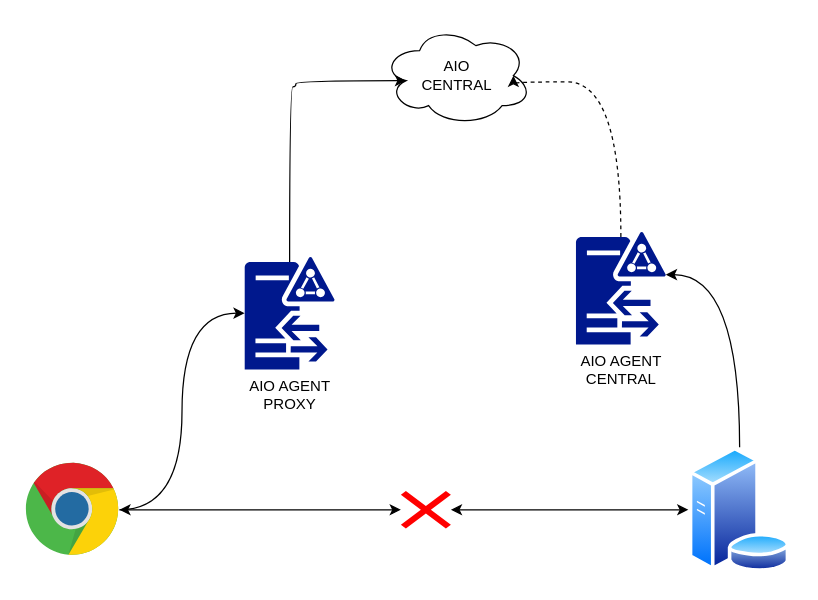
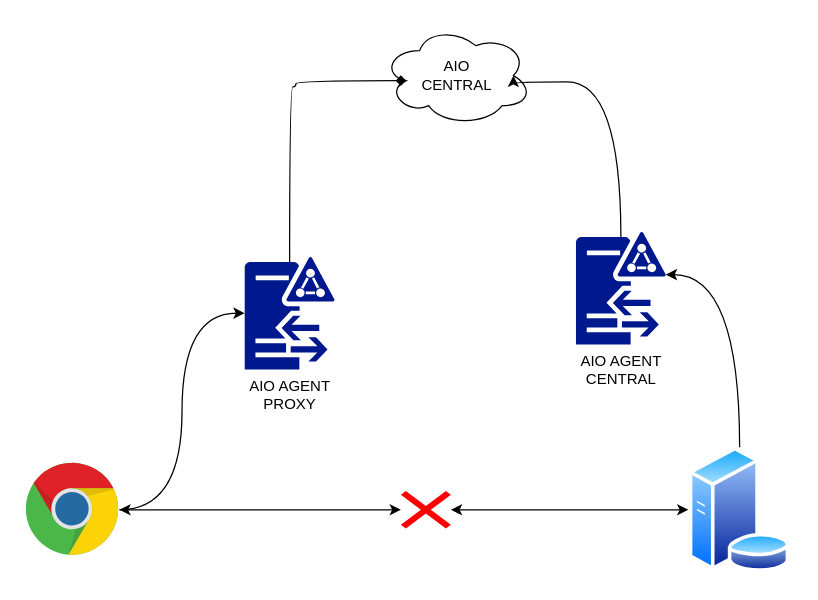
  <mxCell id="0" />
  <mxCell id="1" parent="0" />
  <mxCell id="2" value="AIO&lt;br&gt;CENTRAL" style="ellipse;shape=cloud;whiteSpace=wrap;html=1;" vertex="1" parent="1"><mxGeometry x="305" y="20" width="120" height="80" as="geometry" /></mxCell>
- <mxCell id="3" style="edgeStyle=orthogonalEdgeStyle;curved=1;rounded=0;orthogonalLoop=1;jettySize=auto;html=1;entryX=0.16;entryY=0.55;entryDx=0;entryDy=0;entryPerimeter=0;exitX=0.5;exitY=0.045;exitDx=0;exitDy=0;exitPerimeter=0;" edge="1" parent="1" source="4" target="2"><mxGeometry relative="1" as="geometry"><Array as="points"><mxPoint x="236" y="69" /></Array></mxGeometry></mxCell>
+ <mxCell id="3" style="edgeStyle=orthogonalEdgeStyle;curved=1;rounded=0;orthogonalLoop=1;jettySize=auto;html=1;entryX=0.16;entryY=0.55;entryDx=0;entryDy=0;entryPerimeter=0;exitX=0.5;exitY=0.045;exitDx=0;exitDy=0;exitPerimeter=0;endArrow=diamond;" edge="1" parent="1" source="4" target="2"><mxGeometry relative="1" as="geometry"><Array as="points"><mxPoint x="236" y="69" /></Array></mxGeometry></mxCell>
  <mxCell id="4" value="AIO AGENT&lt;br&gt;PROXY" style="sketch=0;aspect=fixed;pointerEvents=1;shadow=0;dashed=0;html=1;strokeColor=none;labelPosition=center;verticalLabelPosition=bottom;verticalAlign=top;align=center;fillColor=#00188D;shape=mxgraph.mscae.enterprise.d" vertex="1" parent="1"><mxGeometry x="195" y="205" width="72" height="90" as="geometry" /></mxCell>
- <mxCell id="5" style="edgeStyle=orthogonalEdgeStyle;curved=1;rounded=0;orthogonalLoop=1;jettySize=auto;html=1;entryX=0.875;entryY=0.5;entryDx=0;entryDy=0;entryPerimeter=0;exitX=0.5;exitY=0.045;exitDx=0;exitDy=0;exitPerimeter=0;dashed=1;" edge="1" parent="1" source="6" target="2"><mxGeometry relative="1" as="geometry"><Array as="points"><mxPoint x="496" y="65" /></Array></mxGeometry></mxCell>
+ <mxCell id="5" style="edgeStyle=orthogonalEdgeStyle;curved=1;rounded=0;orthogonalLoop=1;jettySize=auto;html=1;entryX=0.875;entryY=0.5;entryDx=0;entryDy=0;entryPerimeter=0;exitX=0.5;exitY=0.045;exitDx=0;exitDy=0;exitPerimeter=0;" edge="1" parent="1" source="6" target="2"><mxGeometry relative="1" as="geometry"><Array as="points"><mxPoint x="496" y="65" /></Array></mxGeometry></mxCell>
  <mxCell id="6" value="AIO AGENT&lt;br&gt;CENTRAL" style="sketch=0;aspect=fixed;pointerEvents=1;shadow=0;dashed=0;html=1;strokeColor=none;labelPosition=center;verticalLabelPosition=bottom;verticalAlign=top;align=center;fillColor=#00188D;shape=mxgraph.mscae.enterprise.d" vertex="1" parent="1"><mxGeometry x="460" y="185" width="72" height="90" as="geometry" /></mxCell>
  <mxCell id="7" style="edgeStyle=orthogonalEdgeStyle;curved=1;rounded=0;orthogonalLoop=1;jettySize=auto;html=1;entryX=0;entryY=0.5;entryDx=0;entryDy=0;entryPerimeter=0;" edge="1" parent="1" source="8" target="4"><mxGeometry relative="1" as="geometry" /></mxCell>
  <mxCell id="8" value="" style="dashed=0;outlineConnect=0;html=1;align=center;labelPosition=center;verticalLabelPosition=bottom;verticalAlign=top;shape=mxgraph.weblogos.chrome" vertex="1" parent="1"><mxGeometry x="20" y="369.6" width="74.8" height="75.4" as="geometry" /></mxCell>
  <mxCell id="9" style="edgeStyle=orthogonalEdgeStyle;curved=1;rounded=0;orthogonalLoop=1;jettySize=auto;html=1;entryX=1;entryY=0.38;entryDx=0;entryDy=0;entryPerimeter=0;exitX=0.5;exitY=0;exitDx=0;exitDy=0;" edge="1" parent="1" source="10" target="6"><mxGeometry relative="1" as="geometry" /></mxCell>
  <mxCell id="10" value="" style="image;aspect=fixed;perimeter=ellipsePerimeter;html=1;align=center;shadow=0;dashed=0;spacingTop=3;image=img/lib/active_directory/database_server.svg;" vertex="1" parent="1"><mxGeometry x="550" y="357.3" width="82" height="100" as="geometry" /></mxCell>
  <mxCell id="11" value="" style="endArrow=classic;startArrow=classic;html=1;rounded=0;entryX=0;entryY=0.5;entryDx=0;entryDy=0;" edge="1" parent="1" source="13" target="10"><mxGeometry width="50" height="50" relative="1" as="geometry"><mxPoint x="330" y="475" as="sourcePoint" /><mxPoint x="550" y="415" as="targetPoint" /></mxGeometry></mxCell>
  <mxCell id="12" value="" style="endArrow=classic;startArrow=classic;html=1;rounded=0;entryX=0;entryY=0.5;entryDx=0;entryDy=0;" edge="1" parent="1" source="8" target="13"><mxGeometry width="50" height="50" relative="1" as="geometry"><mxPoint x="95" y="407" as="sourcePoint" /><mxPoint x="550" y="407" as="targetPoint" /></mxGeometry></mxCell>
  <mxCell id="13" value="" style="shape=mxgraph.mockup.markup.redX;fillColor=#ff0000;html=1;shadow=0;whiteSpace=wrap;strokeColor=none;" vertex="1" parent="1"><mxGeometry x="320" y="392.3" width="40" height="30" as="geometry" /></mxCell>
